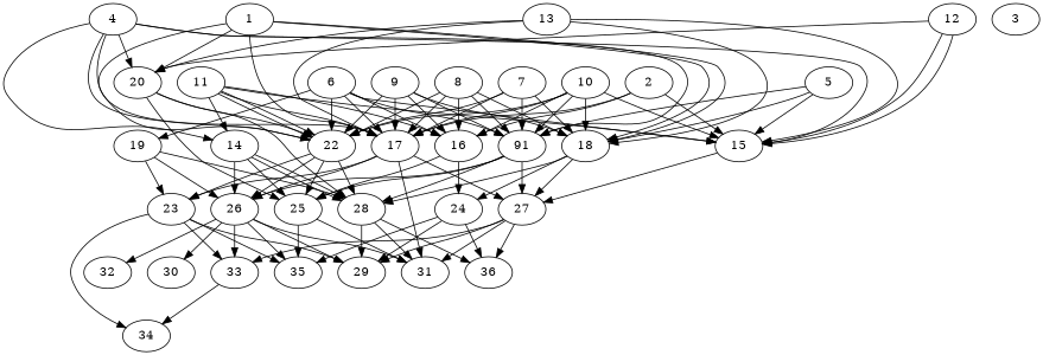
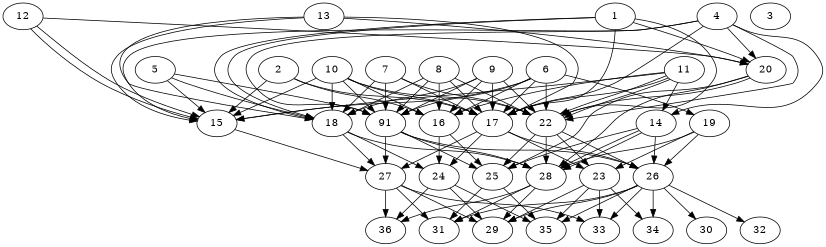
  digraph {
    node [alpha=0.08]
    1 [alpha=0.00 expect_size=133021522722039504]
    17 [alpha=0.10 expect_size=1003216645754529792]
    18 [alpha=0.20 expect_size=687447241525137768448]
    20 [alpha=0.05 expect_size=914748977325545344]
    22 [alpha=0.12 expect_size=14500148194342326]
    26 [alpha=0.11 expect_size=1488825889995308032]
    27 [alpha=0.02 expect_size=3684068168186099200]
    24 [alpha=0.07 expect_size=4617584960428108]
    23 [alpha=0.15 expect_size=5614351082113026048]
    28 [alpha=0.12 expect_size=16150758900975651520512]
    25 [alpha=0.02 expect_size=13173824366122681499648]
    35 [alpha=0.06 expect_size=1202650187945755136]
    31 [alpha=0.05 expect_size=19781481036638580]
    29 [alpha=0.18 expect_size=1793160409953026965504]
    33 [alpha=0.18 expect_size=3403797869202397184]
    34 [alpha=0.06 expect_size=16933340336069788]
    30 [alpha=0.11 expect_size=123112172791891920]
    32 [alpha=0.19 expect_size=11876146575307028]
    36 [alpha=0.09 expect_size=107152052910563524608]
    2 [alpha=0.18 expect_size=2770653698389210112]
    15 [alpha=0.13 expect_size=8128108389214246]
    16 [alpha=0.16 expect_size=8095072491821169664]
    3 [alpha=0.04 expect_size=491004356967960320]
    4 [alpha=0.09 expect_size=24428768678227760]
    14 [alpha=0.16 expect_size=16506989864519597031424]
    n26 [alpha=0.12 expect_size=6770097446517118861312 label=91]
    5 [alpha=0.10 expect_size=963890212263604256768]
    6 [alpha=0.11 expect_size=37711476296387032]
    19 [expect_size=1915022197041440256]
    7 [expect_size=67667618765860128]
    8 [alpha=0.09 expect_size=40686897737355200]
    9 [expect_size=162614210554835520]
    10 [alpha=0.13 expect_size=21826995376707784]
    11 [alpha=0.03 expect_size=145130950131808320]
    12 [expect_size=195625078800396640]
    13 [alpha=0.02 expect_size=126901750762668294144]
    1 -> 17
    1 -> 18
    1 -> 18
    1 -> 20
    1 -> 22
    17 -> 26
    17 -> 27
-   17 -> 31
+   17 -> 24
    17 -> 23
    18 -> 27
    18 -> 24
    18 -> 28
    20 -> 22
    20 -> 28
    20 -> 25
    22 -> 26
    22 -> 23
    22 -> 28
    22 -> 25
    26 -> 35
    26 -> 31
    26 -> 29
    26 -> 33
-   33 -> 34
+   26 -> 34
    26 -> 30
    26 -> 32
    27 -> 31
    27 -> 29
    27 -> 33
    27 -> 36
    24 -> 35
    24 -> 29
    24 -> 36
    23 -> 35
    23 -> 29
    23 -> 33
    23 -> 34
    28 -> 31
    28 -> 29
    28 -> 36
    25 -> 35
    25 -> 31
    2 -> 17
    2 -> 15
    2 -> 16
    15 -> 27
    16 -> 24
    16 -> 25
    4 -> 17
    4 -> 20
    4 -> 22
    4 -> 15
    4 -> 14
    4 -> n26
    14 -> 26
    14 -> 28
    14 -> 28
    14 -> 25
    n26 -> 26
    n26 -> 27
    n26 -> 28
    n26 -> 25
    5 -> 18
    5 -> 15
    5 -> n26
    6 -> 17
    6 -> 22
    6 -> 15
    6 -> 16
    6 -> n26
    6 -> 19
    19 -> 26
    19 -> 23
    19 -> 28
    7 -> 17
    7 -> 18
    7 -> 22
    7 -> n26
    8 -> 17
    8 -> 18
    8 -> 22
    8 -> 16
    8 -> n26
    9 -> 17
    9 -> 18
    9 -> 22
    9 -> 16
    9 -> n26
    10 -> 17
    10 -> 18
    10 -> 22
    10 -> 15
    10 -> 16
    10 -> n26
    11 -> 17
    11 -> 22
    11 -> 22
    11 -> 15
    11 -> 16
    11 -> 14
    12 -> 20
    12 -> 15
    12 -> 15
    13 -> 17
    13 -> 18
    13 -> 20
    13 -> 15
  }
